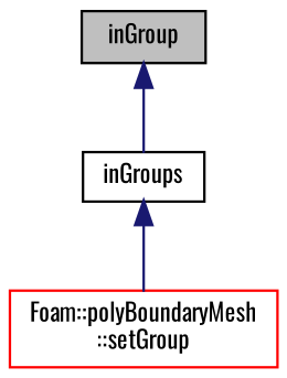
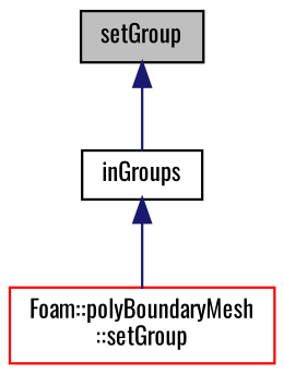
  digraph {
    fontname=Oswald
    rankdir=TB
    node [color=black fontname=Oswald fontsize=10 shape=record]
    edge [color=midnightblue dir=back fontname=Oswald fontsize=10 labelfontname=FreeSans labelfontsize=10 style=solid]
-   n1 [fillcolor=grey75 fontcolor=black height=0.2 label=inGroup style=filled width=0.4]
+   n1 [fillcolor=grey75 fontcolor=black height=0.2 label=setGroup style=filled width=0.4]
    n2 [height=0.2 label=inGroups width=0.4]
    n3 [color=red height=0.2 label="Foam::polyBoundaryMesh\l::setGroup" width=0.4]
    n1 -> n2
    n2 -> n3
  }
